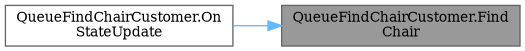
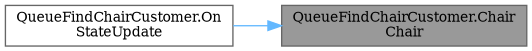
  digraph {
    rankdir=RL
    fontname="DejaVu Serif"
    node [fontname="DejaVu Serif" fontsize=10 shape=box style=filled]
-   n1 [color=gray40 fillcolor=grey60 fontcolor=black height=0.2 label="QueueFindChairCustomer.Find\lChair" width=0.4]
+   n1 [color=gray40 fillcolor=grey60 fontcolor=black height=0.2 label="QueueFindChairCustomer.Chair\lChair" width=0.4]
    n2 [color=grey40 fillcolor=white height=0.2 label="QueueFindChairCustomer.On\lStateUpdate" width=0.4]
    n1 -> n2 [color=steelblue1 dir=back fontname="DejaVu Serif" fontsize=10 labelfontname=Helvetica labelfontsize=10 style=solid]
  }
